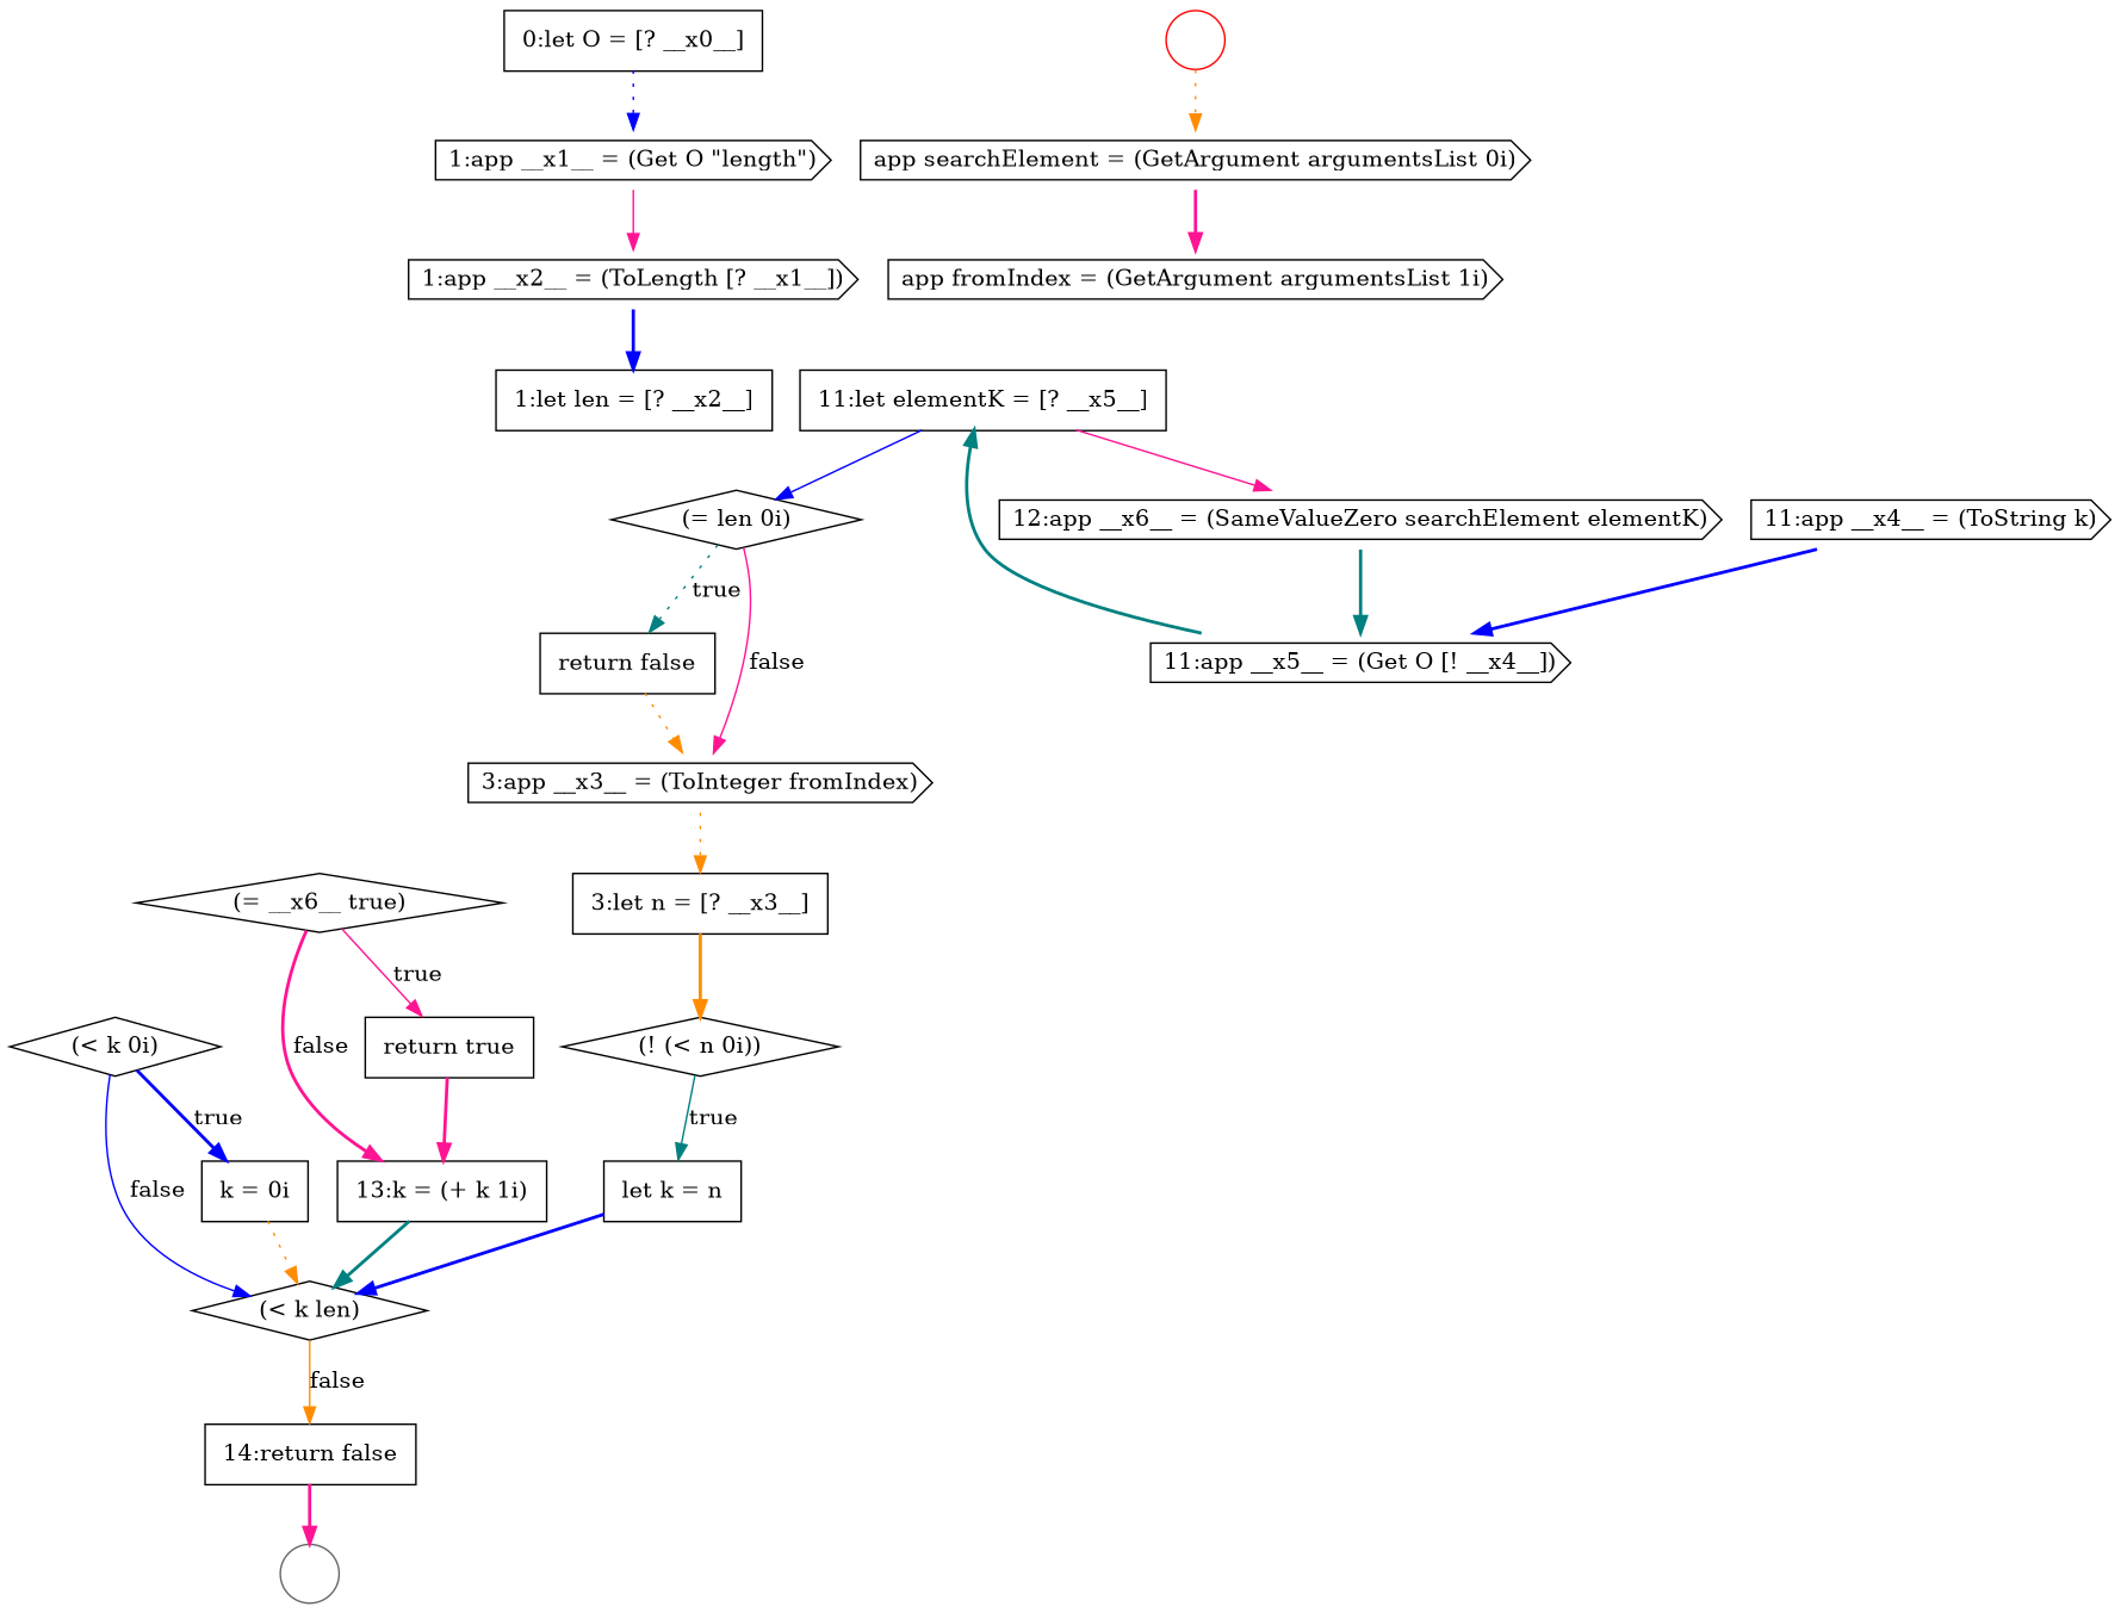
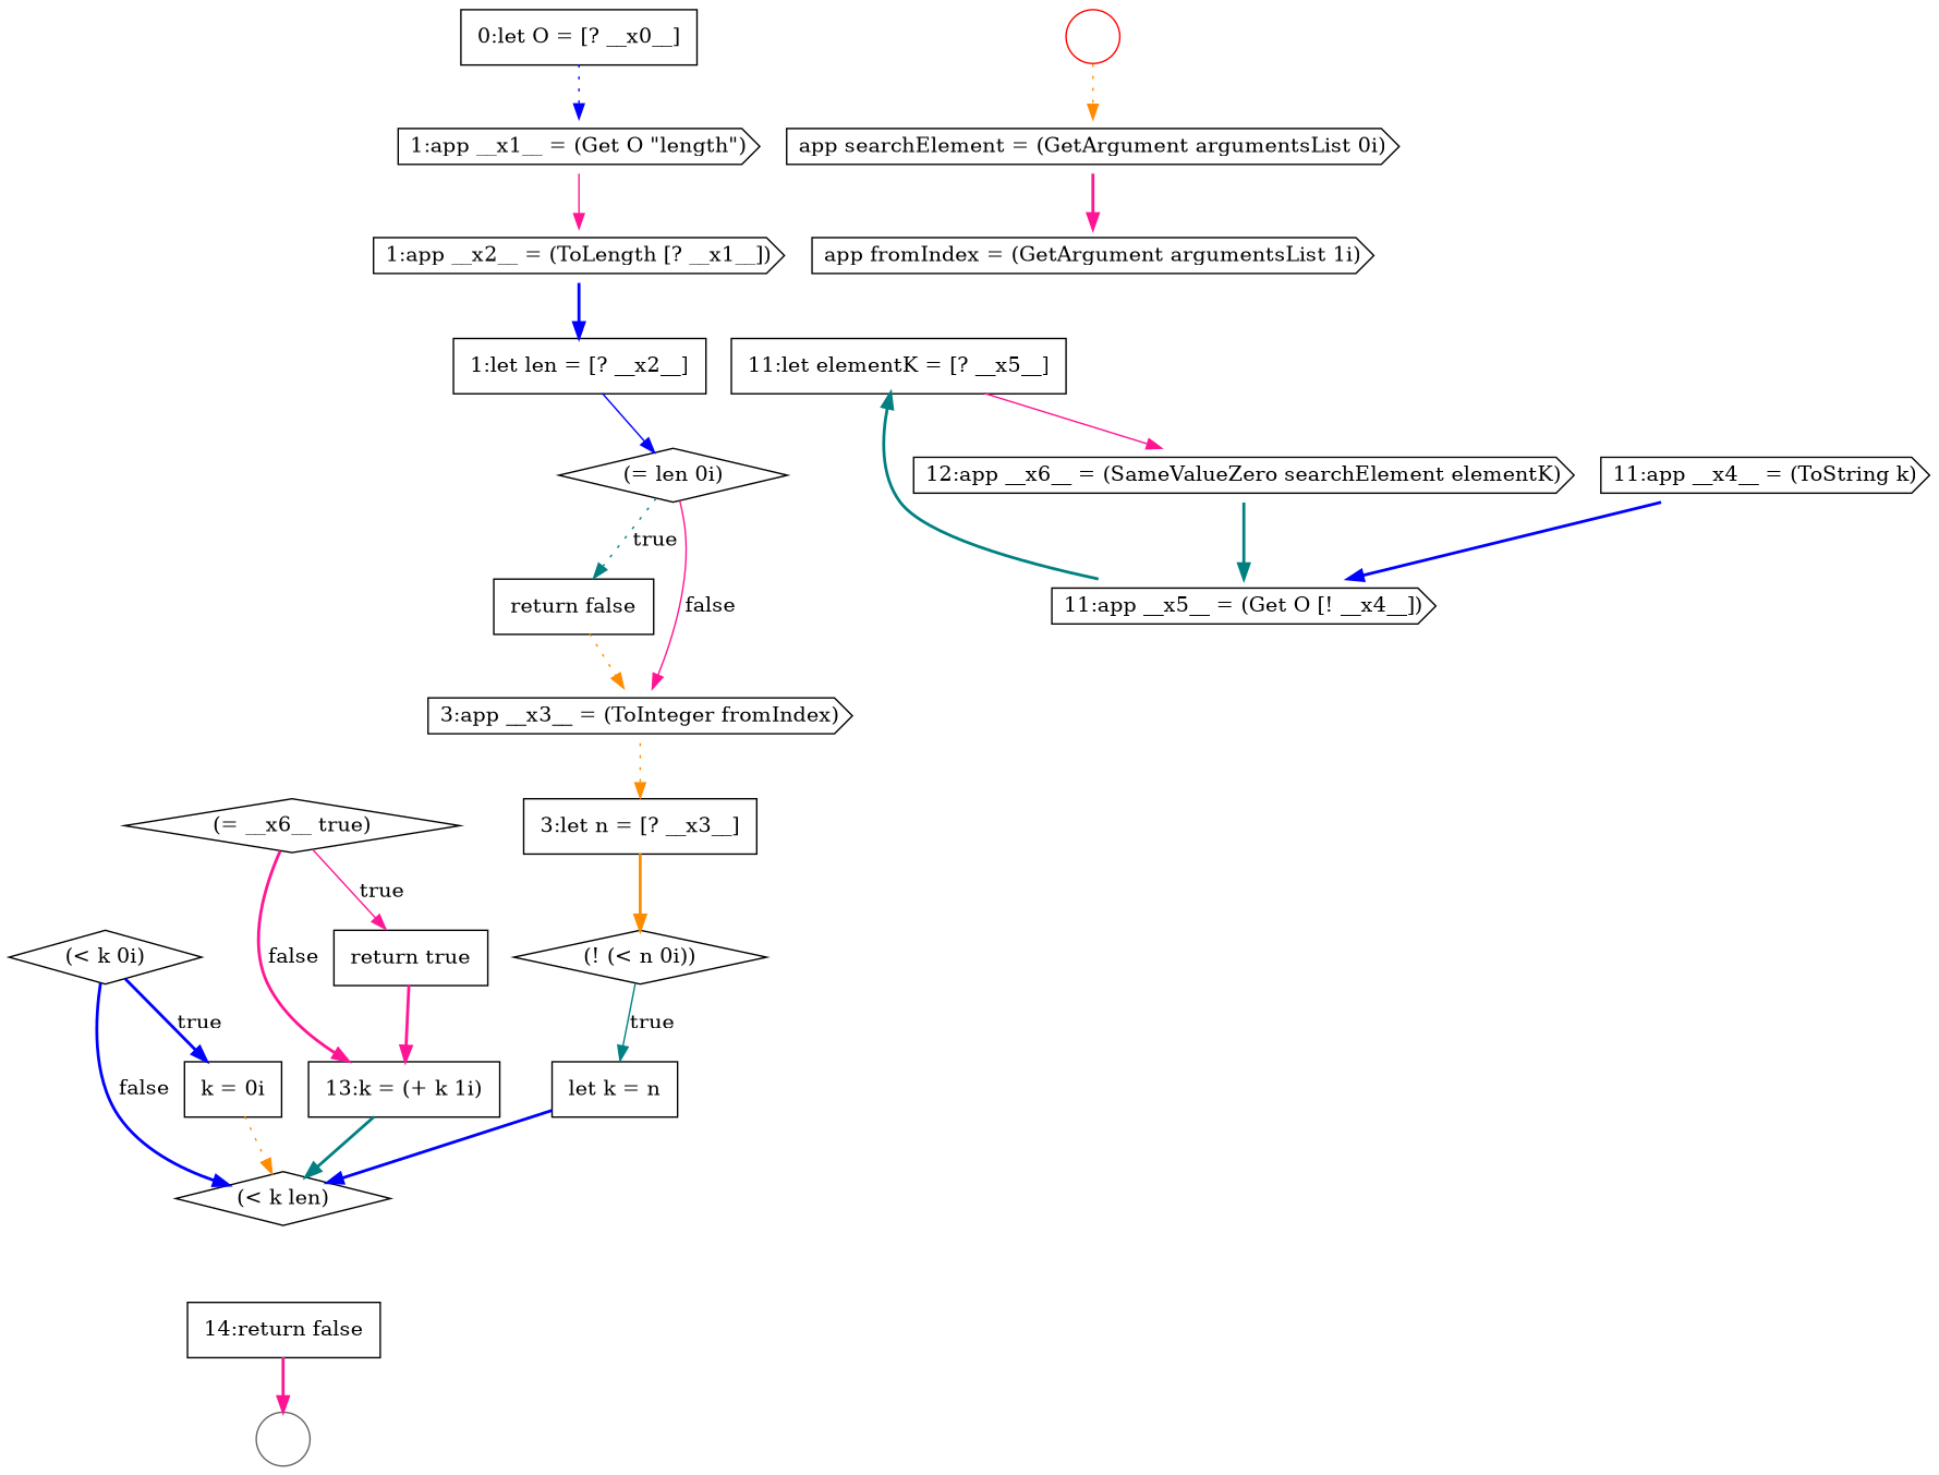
  digraph {
    node [color=black fillcolor=white shape=none style=filled]
    edge [color=deeppink style=bold]
    n1 [label=<<font color="black">(&lt; k len)</font>> shape=diamond]
    n2 [label=<<font color="black">     <table border="0" cellborder="1" cellspacing="0" cellpadding="10">       <tr><td align="left">14:return false</td></tr>     </table>   </font>> margin=0]
    n3 [color=gray40 label=" " shape=circle]
    n4 [label=<<font color="black">11:app __x4__ = (ToString k)</font>> shape=cds]
    n5 [label=<<font color="black">11:app __x5__ = (Get O [! __x4__])</font>> shape=cds]
    n6 [label=<<font color="black">     <table border="0" cellborder="1" cellspacing="0" cellpadding="10">       <tr><td align="left">k = 0i</td></tr>     </table>   </font>> margin=0]
    n7 [label=<<font color="black">     <table border="0" cellborder="1" cellspacing="0" cellpadding="10">       <tr><td align="left">return false</td></tr>     </table>   </font>> margin=0]
    n8 [label=<<font color="black">3:app __x3__ = (ToInteger fromIndex)</font>> shape=cds]
    n9 [label=<<font color="black">     <table border="0" cellborder="1" cellspacing="0" cellpadding="10">       <tr><td align="left">3:let n = [? __x3__]</td></tr>     </table>   </font>> margin=0]
    n10 [label=<<font color="black">(= len 0i)</font>> shape=diamond]
    n11 [label=<<font color="black">12:app __x6__ = (SameValueZero searchElement elementK)</font>> shape=cds]
    n12 [label=<<font color="black">(= __x6__ true)</font>> shape=diamond]
    n13 [label=<<font color="black">     <table border="0" cellborder="1" cellspacing="0" cellpadding="10">       <tr><td align="left">13:k = (+ k 1i)</td></tr>     </table>   </font>> margin=0]
    n14 [label=<<font color="black">     <table border="0" cellborder="1" cellspacing="0" cellpadding="10">       <tr><td align="left">return true</td></tr>     </table>   </font>> margin=0]
    n15 [label=<<font color="black">(&lt; k 0i)</font>> shape=diamond]
    n16 [label=<<font color="black">1:app __x1__ = (Get O &quot;length&quot;)</font>> shape=cds]
    n17 [label=<<font color="black">1:app __x2__ = (ToLength [? __x1__])</font>> shape=cds]
    n18 [label=<<font color="black">     <table border="0" cellborder="1" cellspacing="0" cellpadding="10">       <tr><td align="left">1:let len = [? __x2__]</td></tr>     </table>   </font>> margin=0]
    n19 [label=<<font color="black">app searchElement = (GetArgument argumentsList 0i)</font>> shape=cds]
    n20 [label=<<font color="black">app fromIndex = (GetArgument argumentsList 1i)</font>> shape=cds]
    n21 [label=<<font color="black">     <table border="0" cellborder="1" cellspacing="0" cellpadding="10">       <tr><td align="left">11:let elementK = [? __x5__]</td></tr>     </table>   </font>> margin=0]
    n22 [label=<<font color="black">(! (&lt; n 0i))</font>> shape=diamond]
    n23 [label=<<font color="black">     <table border="0" cellborder="1" cellspacing="0" cellpadding="10">       <tr><td align="left">let k = n</td></tr>     </table>   </font>> margin=0]
    n24 [color=red label=" " shape=circle]
    n25 [label=<<font color="black">     <table border="0" cellborder="1" cellspacing="0" cellpadding="10">       <tr><td align="left">0:let O = [? __x0__]</td></tr>     </table>   </font>> margin=0]
-   n1 -> n2 [color=darkorange label=<<font color="black">false</font>> style=solid]
    n2 -> n3
    n4 -> n5 [color=blue]
    n5 -> n21 [color=teal]
    n6 -> n1 [color=darkorange style=dotted]
    n7 -> n8 [color=darkorange style=dotted]
    n8 -> n9 [color=darkorange style=dotted]
    n9 -> n22 [color=darkorange]
    n10 -> n7 [color=teal label=<<font color="black">true</font>> style=dotted]
    n10 -> n8 [label=<<font color="black">false</font>> style=solid]
    n11 -> n5 [color=teal]
    n12 -> n13 [label=<<font color="black">false</font>>]
    n12 -> n14 [label=<<font color="black">true</font>> style=solid]
    n13 -> n1 [color=teal]
    n14 -> n13
-   n15 -> n1 [color=blue label=<<font color="black">false</font>> style=solid]
+   n15 -> n1 [color=blue label=<<font color="black">false</font>>]
    n15 -> n6 [color=blue label=<<font color="black">true</font>>]
    n16 -> n17 [style=solid]
    n17 -> n18 [color=blue]
-   n21 -> n10 [color=blue style=solid]
+   n18 -> n10 [color=blue style=solid]
    n19 -> n20
    n21 -> n11 [style=solid]
    n22 -> n23 [color=teal label=<<font color="black">true</font>> style=solid]
    n23 -> n1 [color=blue]
    n24 -> n19 [color=darkorange style=dotted]
    n25 -> n16 [color=blue style=dotted]
  }
